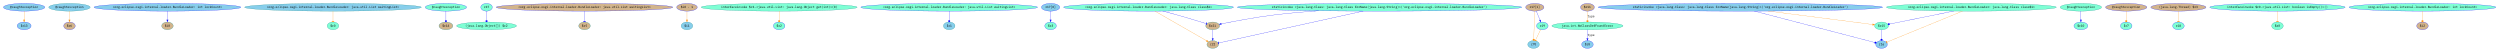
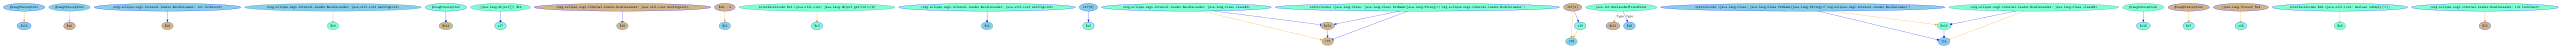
  digraph {
    fontname="IBM Plex Mono"
    node [color=blue fillcolor=aquamarine fontname="IBM Plex Mono" style=filled]
    edge [arrowhead=normal color=blue fontname="IBM Plex Mono"]
    n1 [fillcolor=skyblue label="@caughtexception"]
    n2 [fillcolor=skyblue label="$r13"]
    n3 [color=teal fillcolor=skyblue label="@caughtexception"]
    n4 [fillcolor=tan label="$r6"]
    n5 [fillcolor=skyblue label="<org.eclipse.osgi.internal.loader.BundleLoader: int lockCount>"]
    n6 [color=teal fillcolor=tan label="$i0"]
    n7 [color=teal fillcolor=skyblue label="<org.eclipse.osgi.internal.loader.BundleLoader: java.util.List waitingList>"]
    n8 [color=teal label="$r0"]
    n9 [label="@caughtexception"]
    n10 [color=teal fillcolor=tan label="$r14"]
    n11 [color=teal label="(java.lang.Object[]) $r2"]
    n12 [label=r17]
    n13 [fillcolor=tan label="<org.eclipse.osgi.internal.loader.BundleLoader: java.util.List waitingList>"]
    n14 [color=teal fillcolor=tan label="$r5"]
    n15 [fillcolor=tan label="$i0 - 1"]
    n16 [color=teal fillcolor=skyblue label="$i1"]
    n17 [color=teal label="interfaceinvoke $r1.<java.util.List: java.lang.Object get(int)>(0)"]
    n18 [label="$r2"]
    n19 [label="<org.eclipse.osgi.internal.loader.BundleLoader: java.util.List waitingList>"]
    n20 [color=teal fillcolor=skyblue label="$r1"]
    n21 [fillcolor=skyblue label="r17[0]"]
    n22 [label="$r3"]
    n23 [label="<org.eclipse.osgi.internal.loader.BundleLoader: java.lang.Class class$1>"]
    n24 [color=teal fillcolor=tan label=r22]
    n25 [color=teal fillcolor=tan label="$r21"]
    n26 [fillcolor=tan label="r17[1]"]
    n27 [color=teal fillcolor=skyblue label=r70]
    n28 [label=r19]
    n29 [color=teal label="java.int.NoClassDefFoundError"]
    n30 [fillcolor=tan label="$r11"]
    n31 [fillcolor=skyblue label="$r8"]
    n32 [fillcolor=skyblue label="staticinvoke <java.lang.Class: java.lang.Class forName(java.lang.String)>('org.eclipse.osgi.internal.loader.BundleLoader')"]
    n33 [color=teal label="$r15"]
    n34 [fillcolor=skyblue label=r16]
    n35 [color=teal label="@caughtexception"]
    n36 [label="$r10"]
    n37 [label="staticinvoke <java.lang.Class: java.lang.Class forName(java.lang.String)>('org.eclipse.osgi.internal.loader.BundleLoader')"]
    n38 [color=teal label="<org.eclipse.osgi.internal.loader.BundleLoader: java.lang.Class class$1>"]
    n39 [fillcolor=tan label="@caughtexception"]
    n40 [label="$r7"]
    n41 [fillcolor=tan label="(java.lang.Thread) $r3"]
    n42 [label=r18]
    n43 [label="interfaceinvoke $r0.<java.util.List: boolean isEmpty()>()"]
    n44 [color=teal label="$z0"]
    n45 [label="<org.eclipse.osgi.internal.loader.BundleLoader: int lockCount>"]
    n46 [fillcolor=tan label="$i2"]
    n1 -> n2 [color=darkorange]
    n3 -> n4 [color=darkorange]
    n5 -> n6
    n7 -> n8 [arrowhead=tee color=darkorange]
    n9 -> n10 [arrowhead=dot]
-   n12 -> n11 [arrowhead=dot]
+   n11 -> n12 [arrowhead=dot]
    n13 -> n14 [arrowhead=tee]
    n15 -> n16 [color=darkorange]
    n17 -> n18 [arrowhead=dot color=darkorange]
    n19 -> n20 [arrowhead=dot]
    n21 -> n22
    n23 -> n24 [color=darkorange]
    n23 -> n25 [arrowhead=tee]
    n25 -> n24
    n26 -> n27 [arrowhead=dot color=darkorange]
    n26 -> n28
-   n28 -> n27 [arrowhead=tee color=darkorange]
-   n30 -> n29 [arrowhead=dot color=darkorange label=type]
+   n28 -> n27 [color=darkorange]
+   n29 -> n30 [arrowhead=dot color=darkorange label=type]
    n29 -> n31 [label=type]
    n32 -> n33 [color=darkorange]
    n32 -> n34 [arrowhead=dot]
    n33 -> n34 [arrowhead=dot]
    n35 -> n36
    n37 -> n24 [arrowhead=tee]
    n37 -> n25
    n38 -> n33 [arrowhead=dot]
    n38 -> n34 [arrowhead=tee color=darkorange]
    n39 -> n40 [arrowhead=dot color=darkorange]
    n41 -> n42 [arrowhead=tee color=darkorange]
    n43 -> n44 [arrowhead=tee color=darkorange]
    n45 -> n46 [arrowhead=dot color=darkorange]
  }
